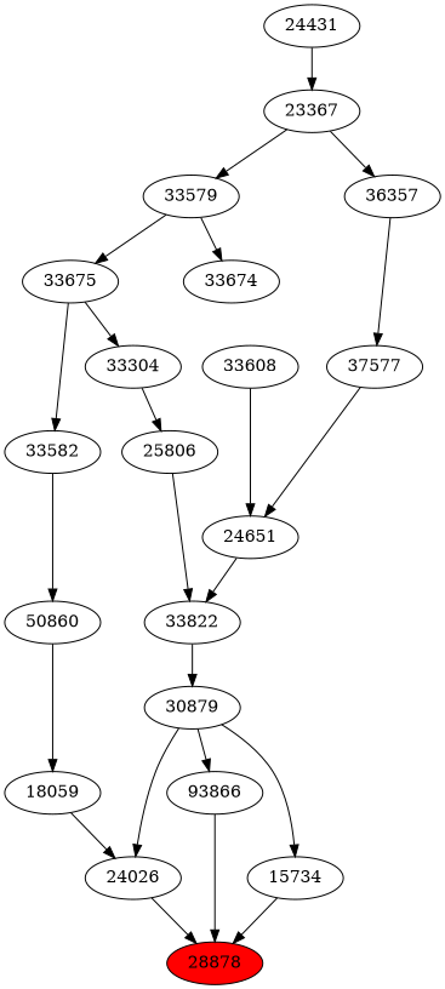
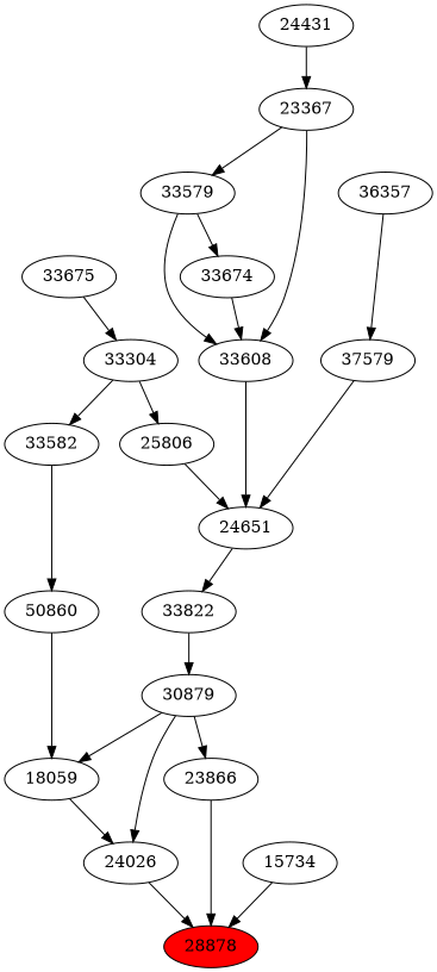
  strict digraph {
    n1 [fillcolor=red label=28878 style=filled]
    n2 [label=15734]
    n3 [label=24026]
-   n4 [label=93866]
+   n4 [label=23866]
    n5 [label=30879]
    n6 [label=18059]
    n7 [label=33822]
    n8 [label=50860]
    n9 [label=24651]
    n10 [label=33582]
    n11 [label=25806]
    n12 [label=33608]
-   n13 [label=37577]
+   n13 [label=37579]
    n14 [label=33675]
    n15 [label=33304]
    n16 [label=33674]
    n17 [label=36357]
    n18 [label=33579]
    n19 [label=23367]
    n20 [label=24431]
    n2 -> n1
    n3 -> n1
    n4 -> n1
-   n5 -> n2
+   n5 -> n6
    n5 -> n3
    n5 -> n4
    n6 -> n3
    n7 -> n5
    n8 -> n6
    n9 -> n7
    n10 -> n8
-   n11 -> n7
+   n11 -> n9
    n12 -> n9
    n13 -> n9
-   n14 -> n10
+   n15 -> n10
    n14 -> n15
    n15 -> n11
+   n16 -> n12
    n17 -> n13
-   n18 -> n14
+   n18 -> n12
    n18 -> n16
-   n19 -> n17
+   n19 -> n12
    n19 -> n18
    n20 -> n19
  }
